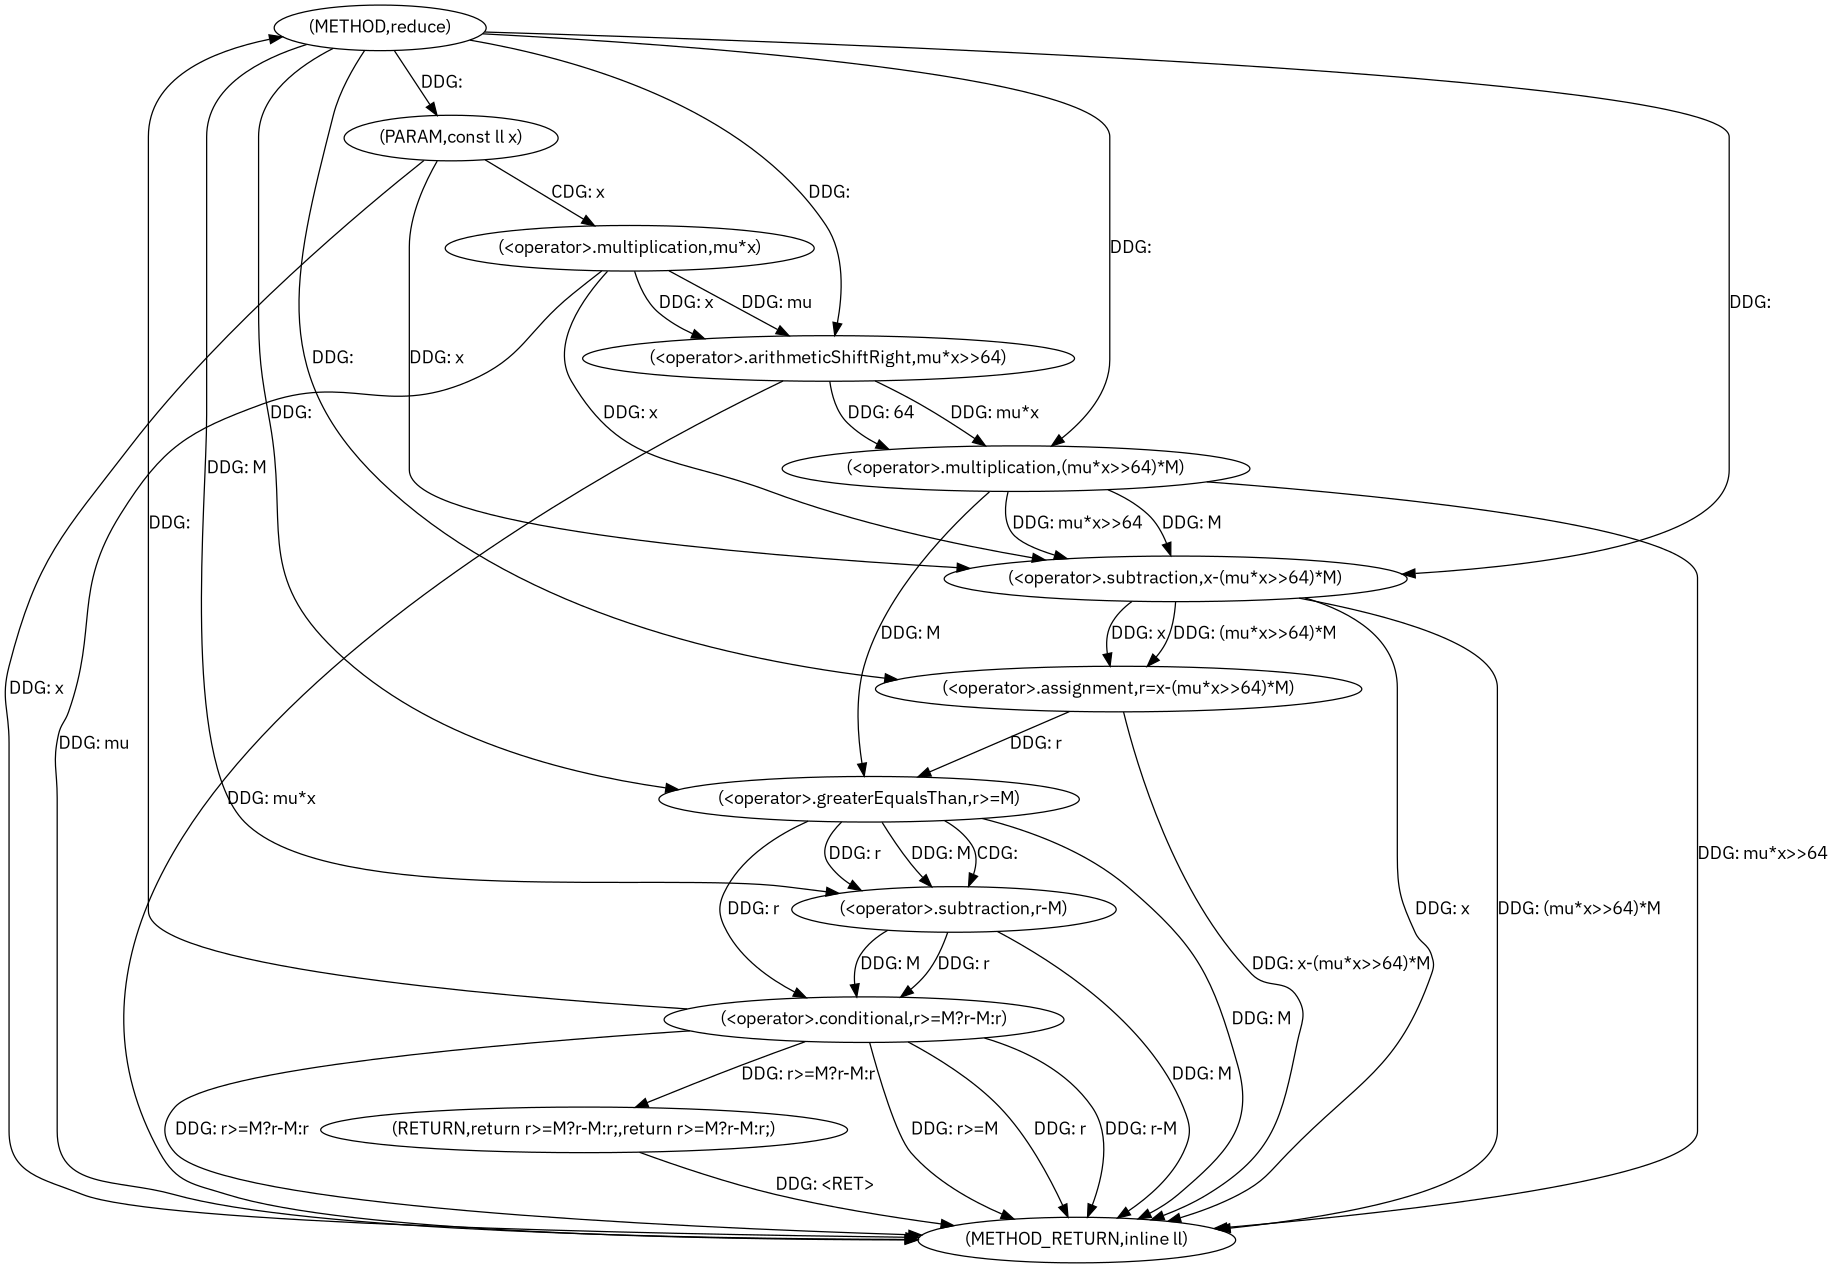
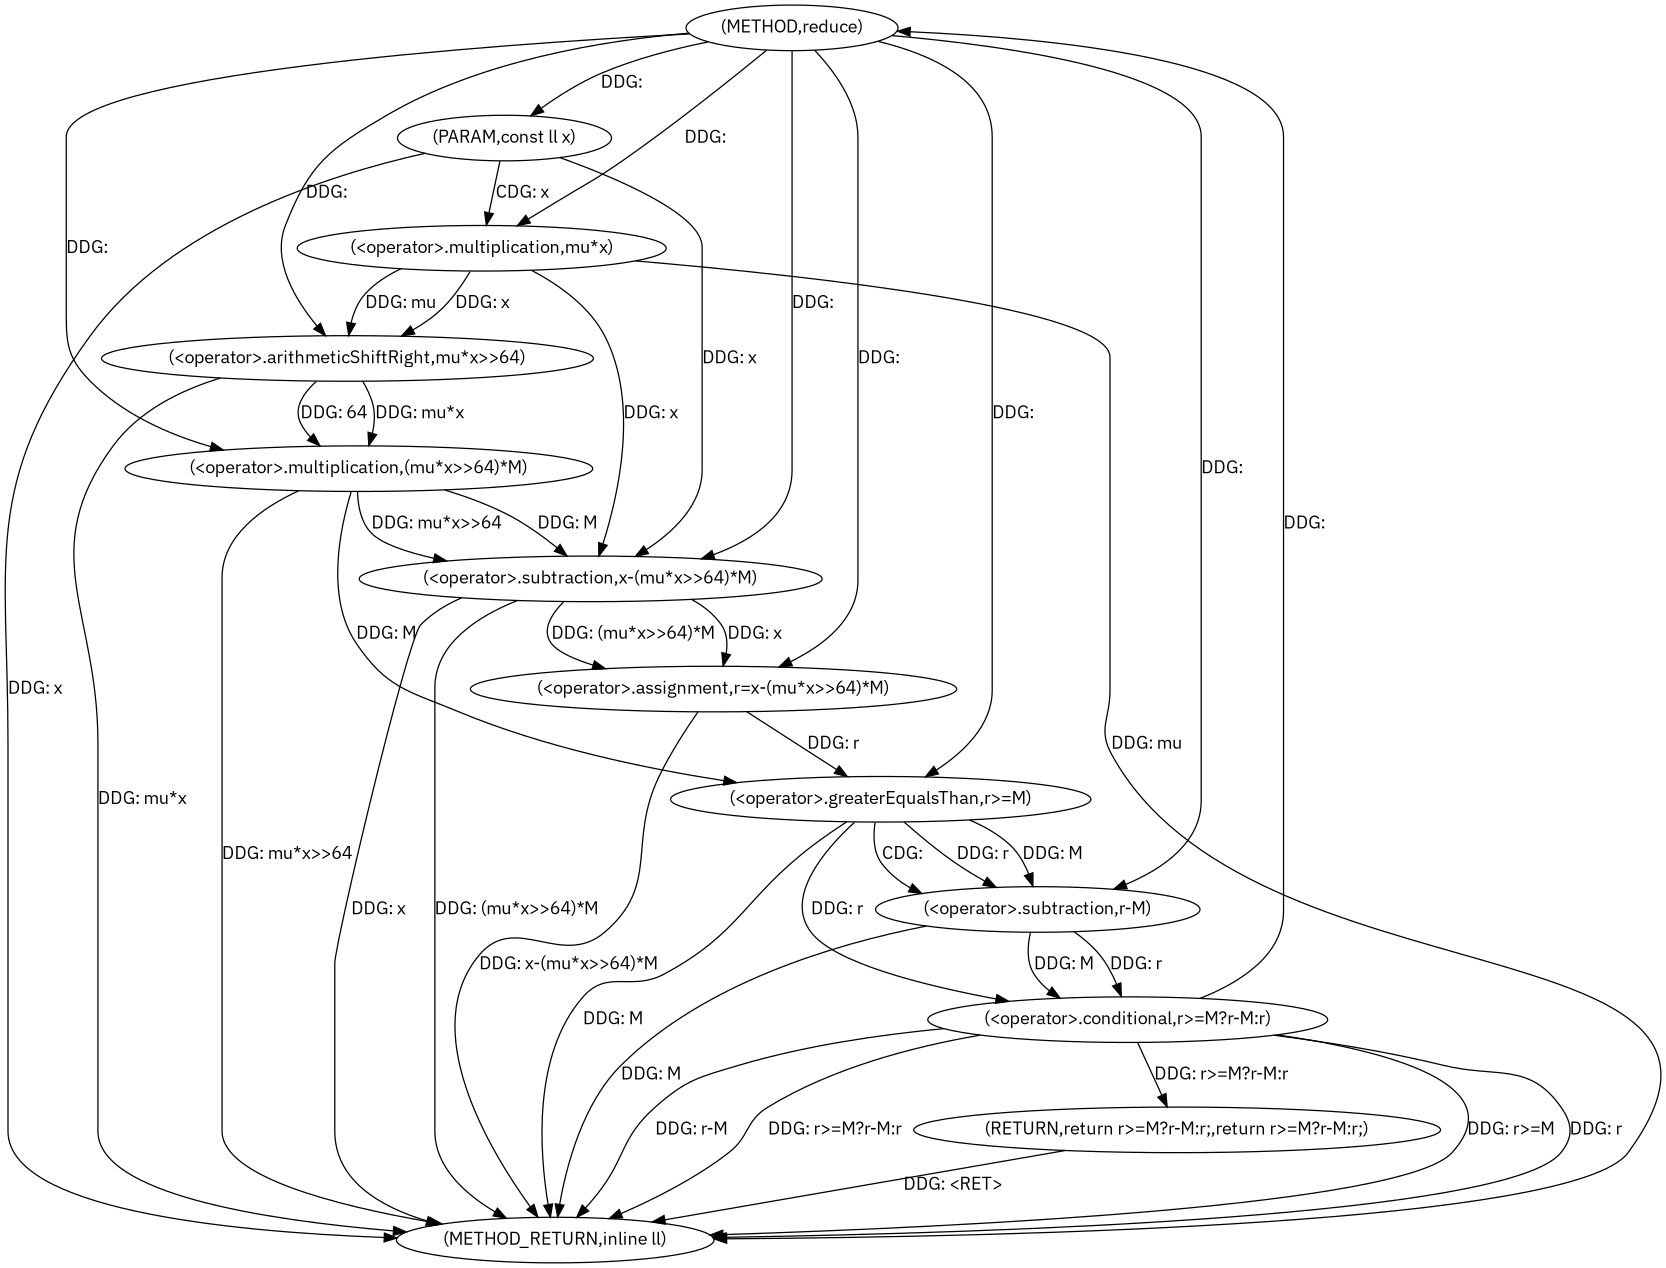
  digraph {
    fontname="IBM Plex Sans"
    node [fontname="IBM Plex Sans"]
    edge [fontname="IBM Plex Sans"]
    n1 [label="(METHOD,reduce)"]
    n2 [label="(PARAM,const ll x)"]
    n3 [label="(<operator>.assignment,r=x-(mu*x>>64)*M)"]
    n4 [label="(<operator>.subtraction,x-(mu*x>>64)*M)"]
    n5 [label="(<operator>.multiplication,(mu*x>>64)*M)"]
    n6 [label="(<operator>.greaterEqualsThan,r>=M)"]
    n7 [label="(<operator>.subtraction,r-M)"]
    n8 [label="(<operator>.arithmeticShiftRight,mu*x>>64)"]
    n9 [label="(<operator>.multiplication,mu*x)"]
    n10 [label="(METHOD_RETURN,inline ll)"]
    n11 [label="(<operator>.conditional,r>=M?r-M:r)"]
    n12 [label="(RETURN,return r>=M?r-M:r;,return r>=M?r-M:r;)"]
    n1 -> n2 [label="DDG: "]
    n1 -> n3 [label="DDG: "]
    n1 -> n4 [label="DDG: "]
    n1 -> n5 [label="DDG: "]
    n1 -> n6 [label="DDG: "]
-   n1 -> n7 [label="DDG: M"]
+   n1 -> n7 [label="DDG: "]
    n1 -> n8 [label="DDG: "]
+   n1 -> n9 [label="DDG: "]
    n2 -> n4 [label="DDG: x"]
    n2 -> n9 [label="CDG: x"]
    n2 -> n10 [label="DDG: x"]
    n3 -> n6 [label="DDG: r"]
    n3 -> n10 [label="DDG: x-(mu*x>>64)*M"]
    n4 -> n3 [label="DDG: x"]
    n4 -> n3 [label="DDG: (mu*x>>64)*M"]
    n4 -> n10 [label="DDG: x"]
    n4 -> n10 [label="DDG: (mu*x>>64)*M"]
    n5 -> n4 [label="DDG: M"]
    n5 -> n4 [label="DDG: mu*x>>64"]
    n5 -> n6 [label="DDG: M"]
    n5 -> n10 [label="DDG: mu*x>>64"]
    n6 -> n7 [label="DDG: r"]
    n6 -> n7 [label="DDG: M"]
    n6 -> n7 [label="CDG: "]
    n6 -> n10 [label="DDG: M"]
    n6 -> n11 [label="DDG: r"]
    n7 -> n10 [label="DDG: M"]
    n7 -> n11 [label="DDG: r"]
    n7 -> n11 [label="DDG: M"]
    n8 -> n5 [label="DDG: mu*x"]
    n8 -> n5 [label="DDG: 64"]
    n8 -> n10 [label="DDG: mu*x"]
    n9 -> n4 [label="DDG: x"]
    n9 -> n8 [label="DDG: mu"]
    n9 -> n8 [label="DDG: x"]
    n9 -> n10 [label="DDG: mu"]
    n11 -> n1 [label="DDG: "]
    n11 -> n10 [label="DDG: r>=M"]
    n11 -> n10 [label="DDG: r"]
    n11 -> n10 [label="DDG: r-M"]
    n11 -> n10 [label="DDG: r>=M?r-M:r"]
    n11 -> n12 [label="DDG: r>=M?r-M:r"]
    n12 -> n10 [label="DDG: <RET>"]
  }
